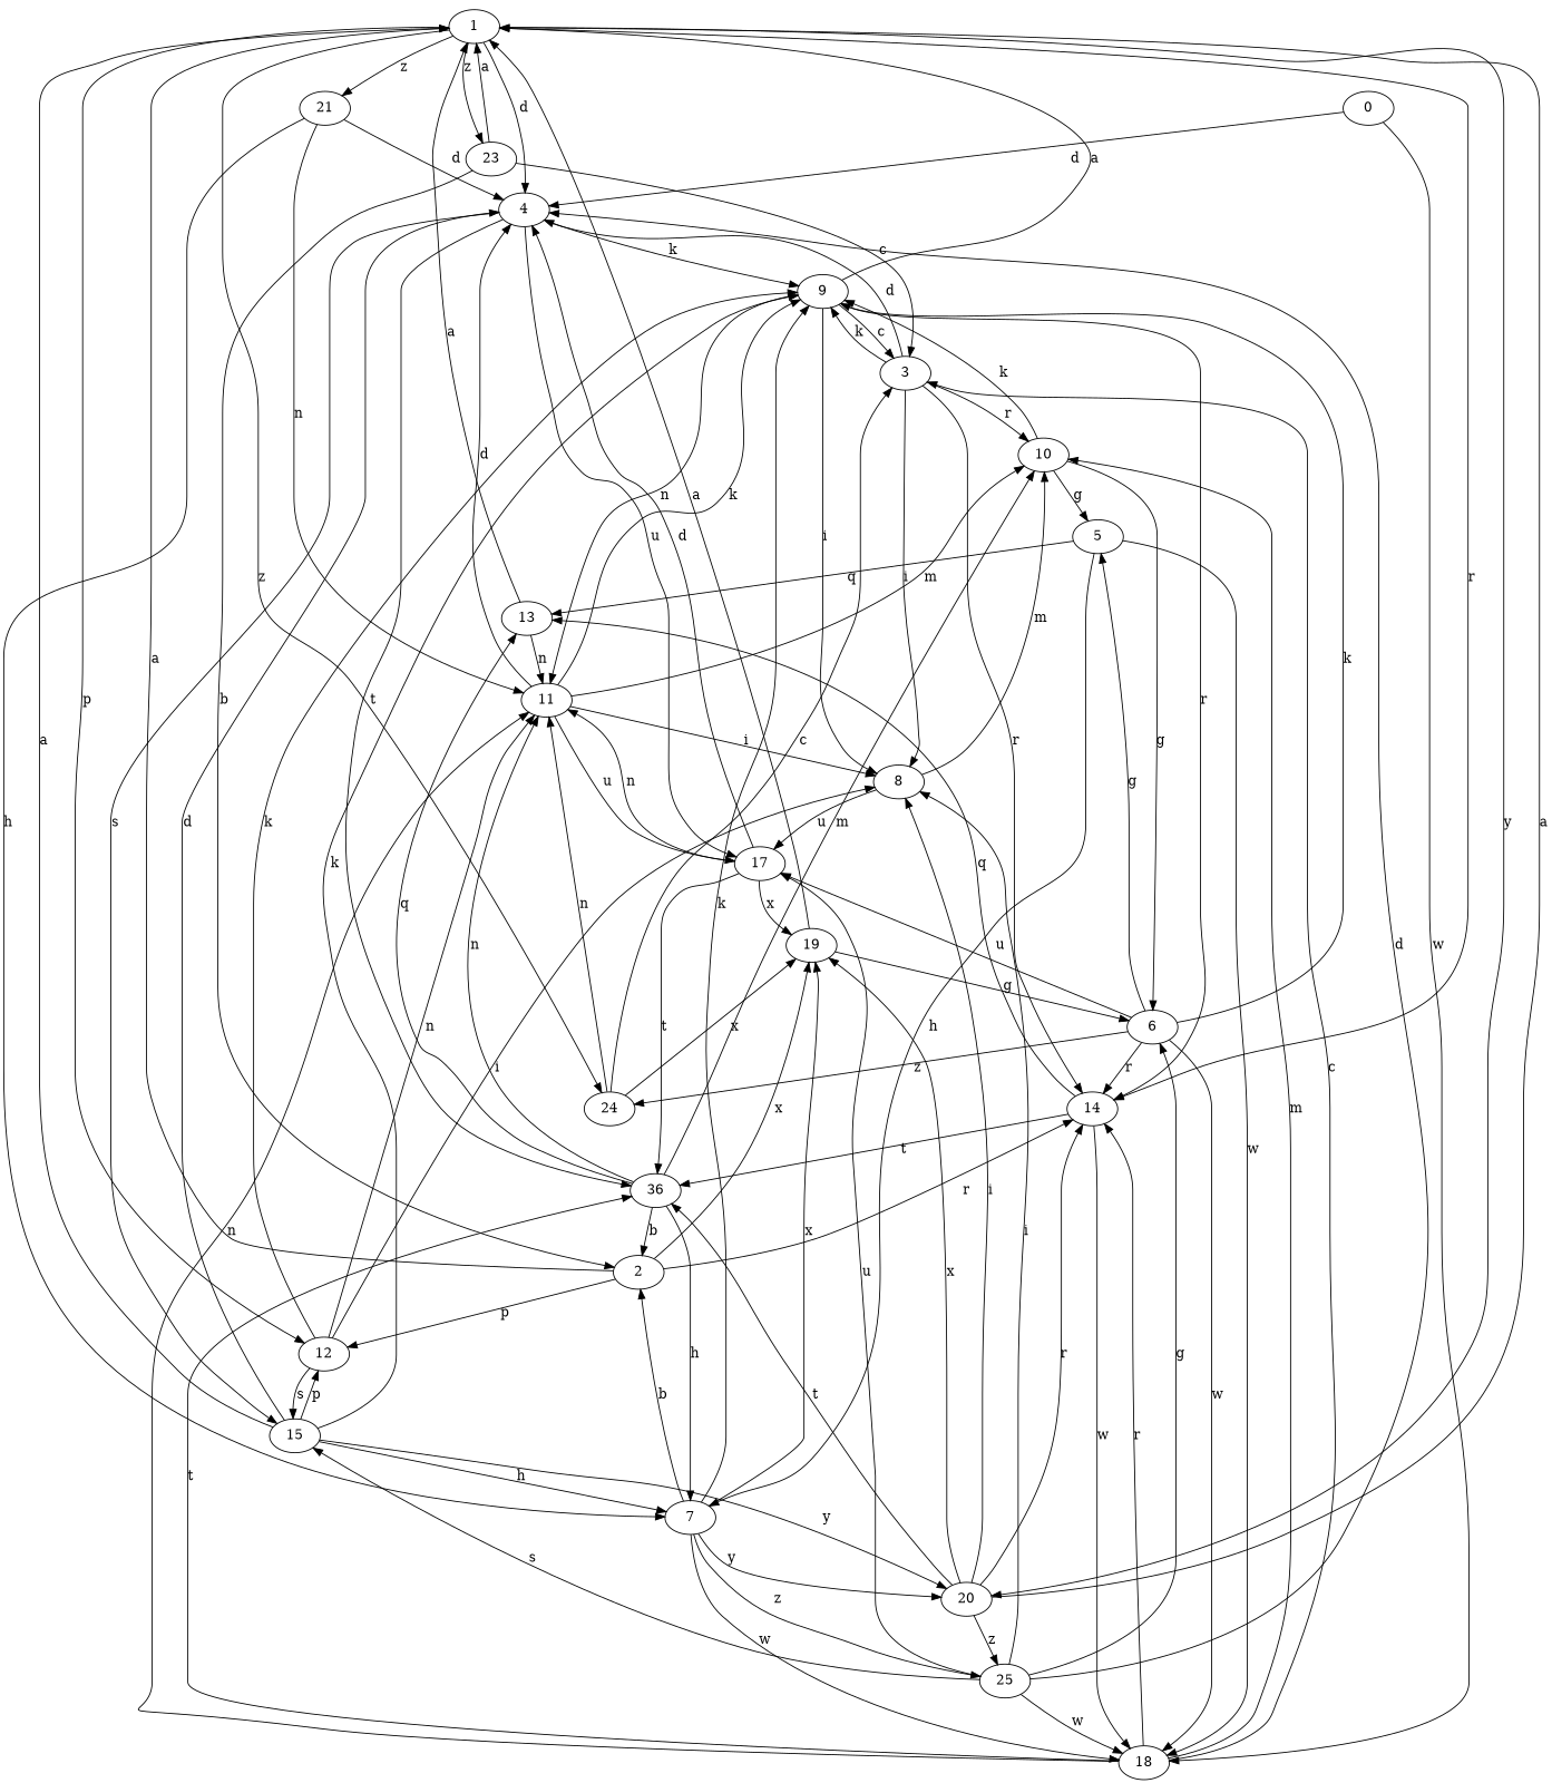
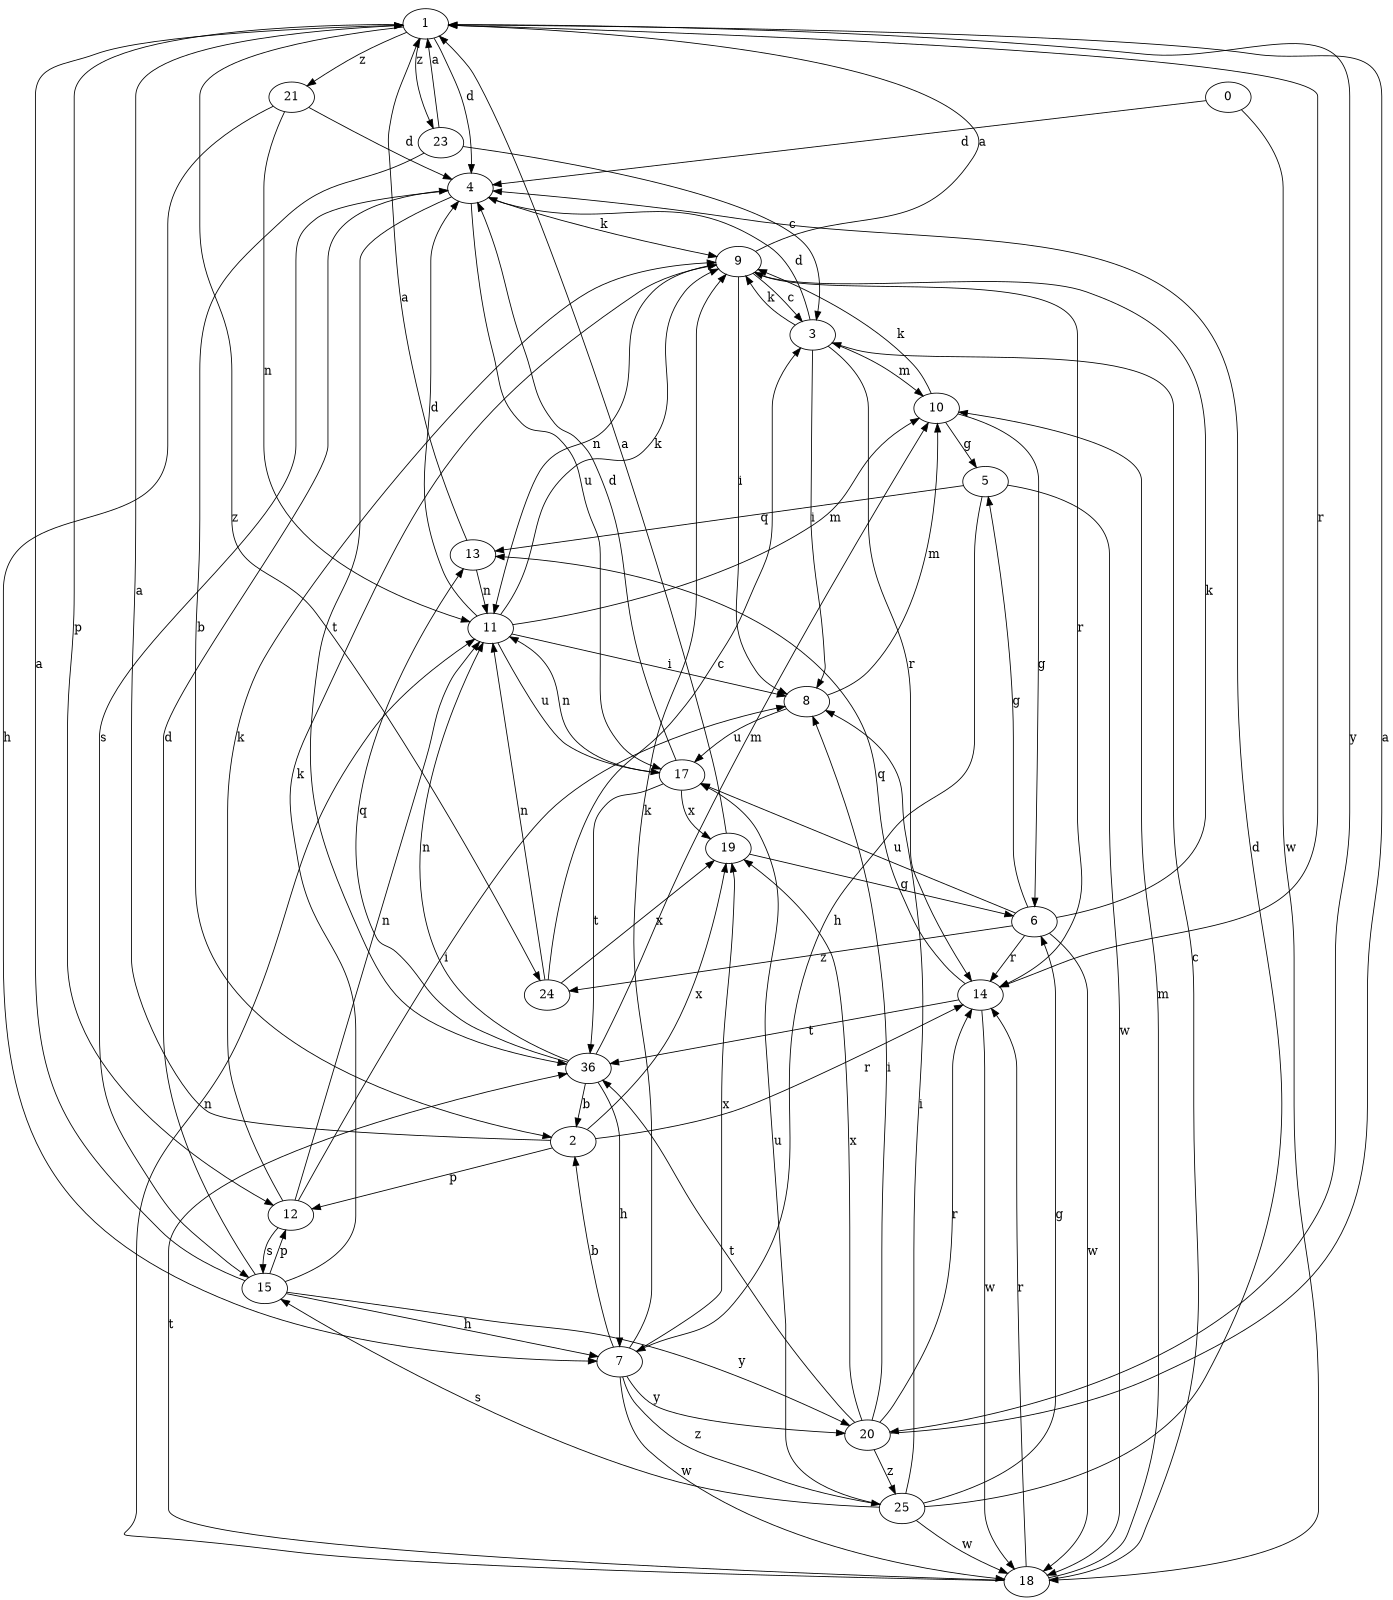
  strict digraph {
    1
    4
    12
    14
    20
    21
    23
    24
    9
    15
    n11 [label=36]
    17
    8
    11
    13
    18
    19
    25
    7
    2
    3
    6
    10
    5
    0
    1 -> 4 [label=d]
    1 -> 12 [label=p]
    1 -> 14 [label=r]
    1 -> 20 [label=y]
    1 -> 21 [label=z]
    1 -> 23 [label=z]
    1 -> 24 [label=z]
    4 -> 9 [label=k]
    4 -> 15 [label=s]
    4 -> n11 [label=t]
    4 -> 17 [label=u]
    12 -> 9 [label=k]
    12 -> 15 [label=s]
    12 -> 8 [label=i]
    12 -> 11 [label=n]
    14 -> n11 [label=t]
    14 -> 13 [label=q]
    14 -> 18 [label=w]
    20 -> 1 [label=a]
    20 -> 14 [label=r]
    20 -> n11 [label=t]
    20 -> 8 [label=i]
    20 -> 19 [label=x]
    20 -> 25 [label=z]
    21 -> 4 [label=d]
    21 -> 11 [label=n]
    21 -> 7 [label=h]
    23 -> 1 [label=a]
    23 -> 2 [label=b]
    23 -> 3 [label=c]
    24 -> 11 [label=n]
    24 -> 19 [label=x]
    24 -> 3 [label=c]
    9 -> 1 [label=a]
    9 -> 14 [label=r]
    9 -> 8 [label=i]
    9 -> 11 [label=n]
    9 -> 3 [label=c]
    15 -> 1 [label=a]
    15 -> 4 [label=d]
    15 -> 12 [label=p]
    15 -> 20 [label=y]
    15 -> 9 [label=k]
    15 -> 7 [label=h]
    n11 -> 11 [label=n]
    n11 -> 13 [label=q]
    n11 -> 7 [label=h]
    n11 -> 2 [label=b]
    n11 -> 10 [label=m]
    17 -> 4 [label=d]
    17 -> n11 [label=t]
    17 -> 11 [label=n]
    17 -> 19 [label=x]
    8 -> 17 [label=u]
    8 -> 10 [label=m]
    11 -> 4 [label=d]
    11 -> 9 [label=k]
    11 -> 17 [label=u]
    11 -> 8 [label=i]
    11 -> 10 [label=m]
    13 -> 1 [label=a]
    13 -> 11 [label=n]
    18 -> 14 [label=r]
    18 -> n11 [label=t]
    18 -> 11 [label=n]
    18 -> 3 [label=c]
    18 -> 10 [label=m]
    19 -> 1 [label=a]
    19 -> 6 [label=g]
    25 -> 4 [label=d]
    25 -> 15 [label=s]
    25 -> 17 [label=u]
    25 -> 8 [label=i]
    25 -> 18 [label=w]
    25 -> 6 [label=g]
    7 -> 20 [label=y]
    7 -> 9 [label=k]
    7 -> 18 [label=w]
    7 -> 19 [label=x]
    7 -> 25 [label=z]
    7 -> 2 [label=b]
    2 -> 1 [label=a]
    2 -> 12 [label=p]
    2 -> 14 [label=r]
    2 -> 19 [label=x]
    3 -> 4 [label=d]
    3 -> 14 [label=r]
    3 -> 9 [label=k]
    3 -> 8 [label=i]
-   3 -> 10 [label=r]
+   3 -> 10 [label=m]
    6 -> 14 [label=r]
    6 -> 24 [label=z]
    6 -> 9 [label=k]
    6 -> 17 [label=u]
    6 -> 18 [label=w]
    6 -> 5 [label=g]
    10 -> 9 [label=k]
    10 -> 6 [label=g]
    10 -> 5 [label=g]
    5 -> 13 [label=q]
    5 -> 18 [label=w]
    5 -> 7 [label=h]
    0 -> 4 [label=d]
    0 -> 18 [label=w]
  }
